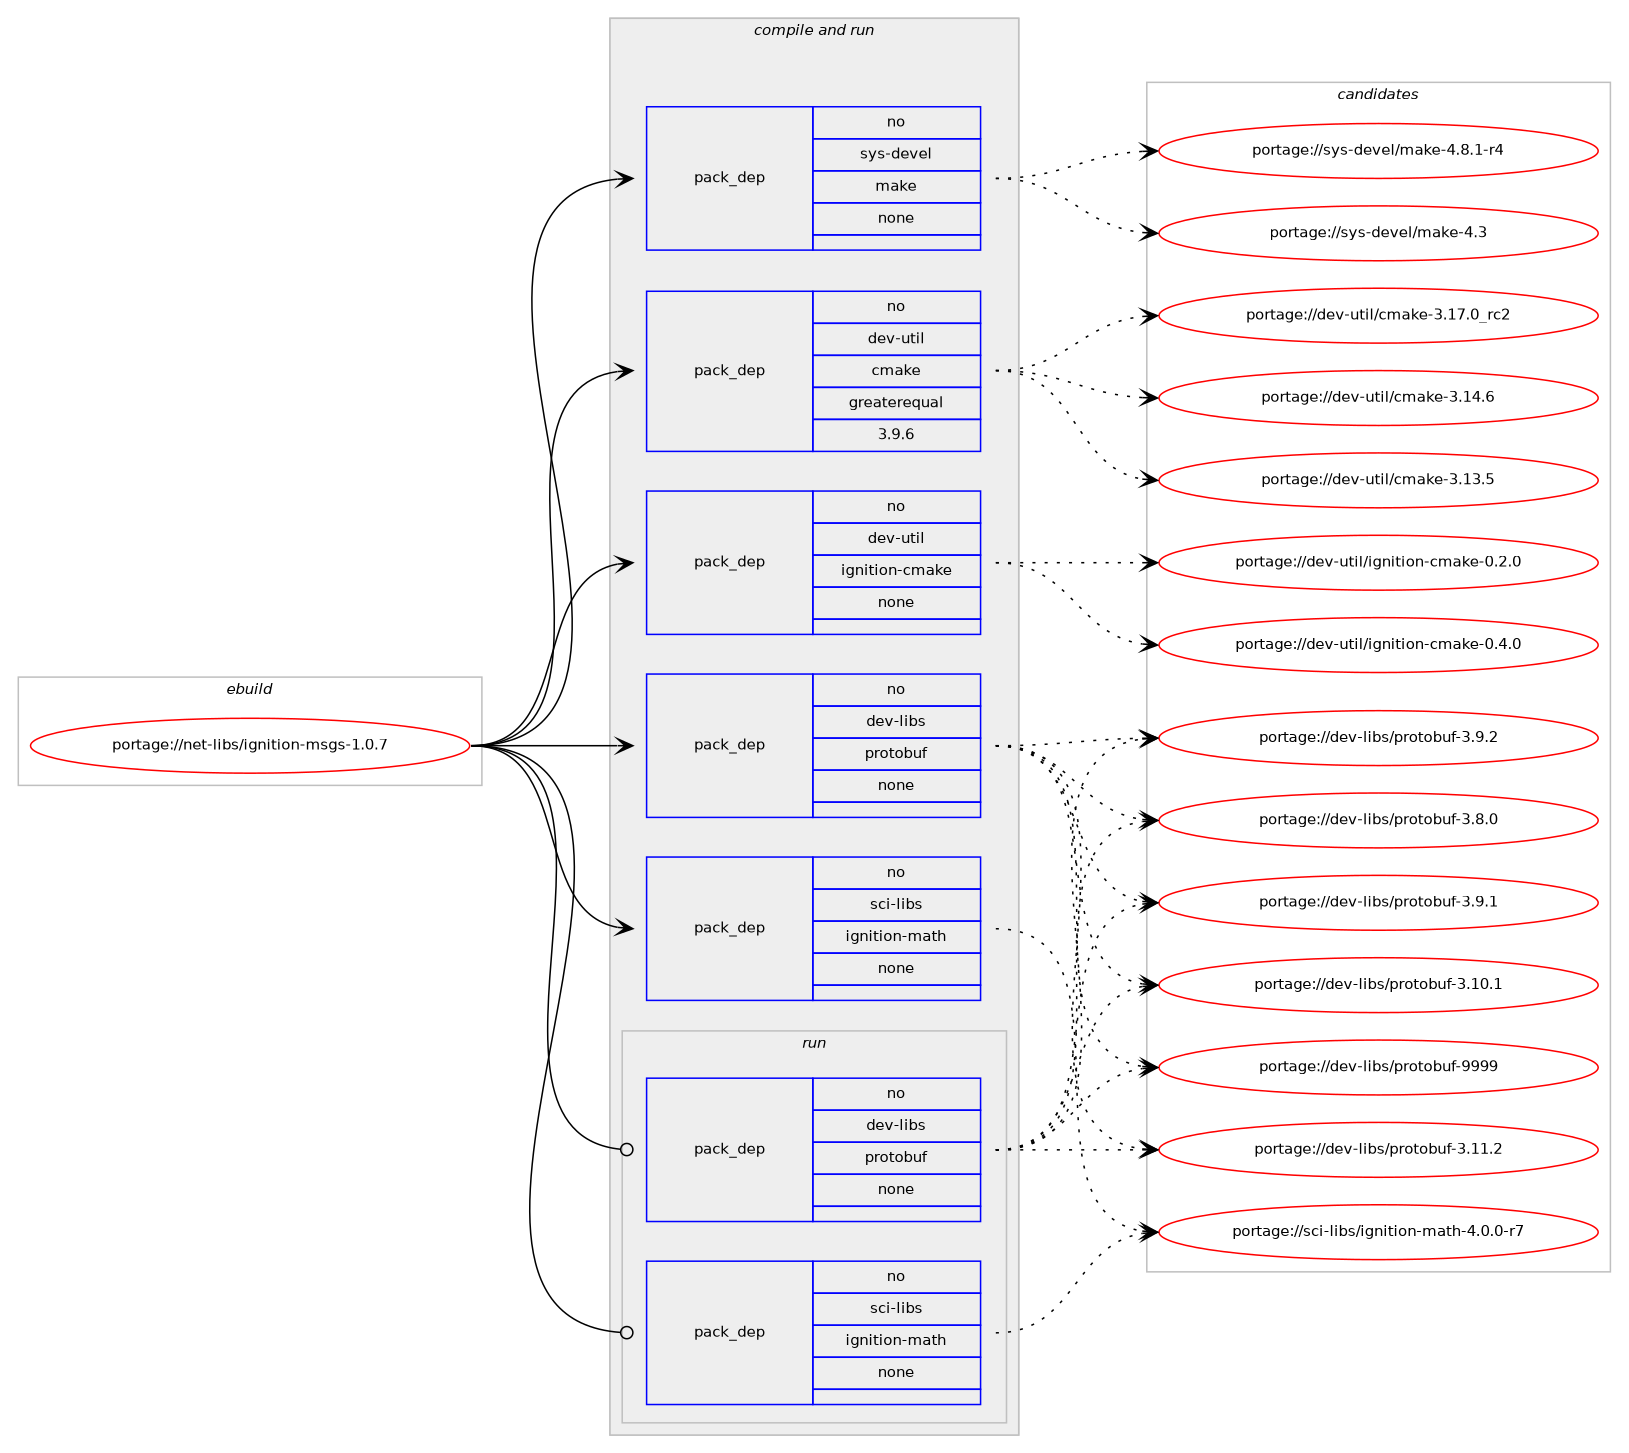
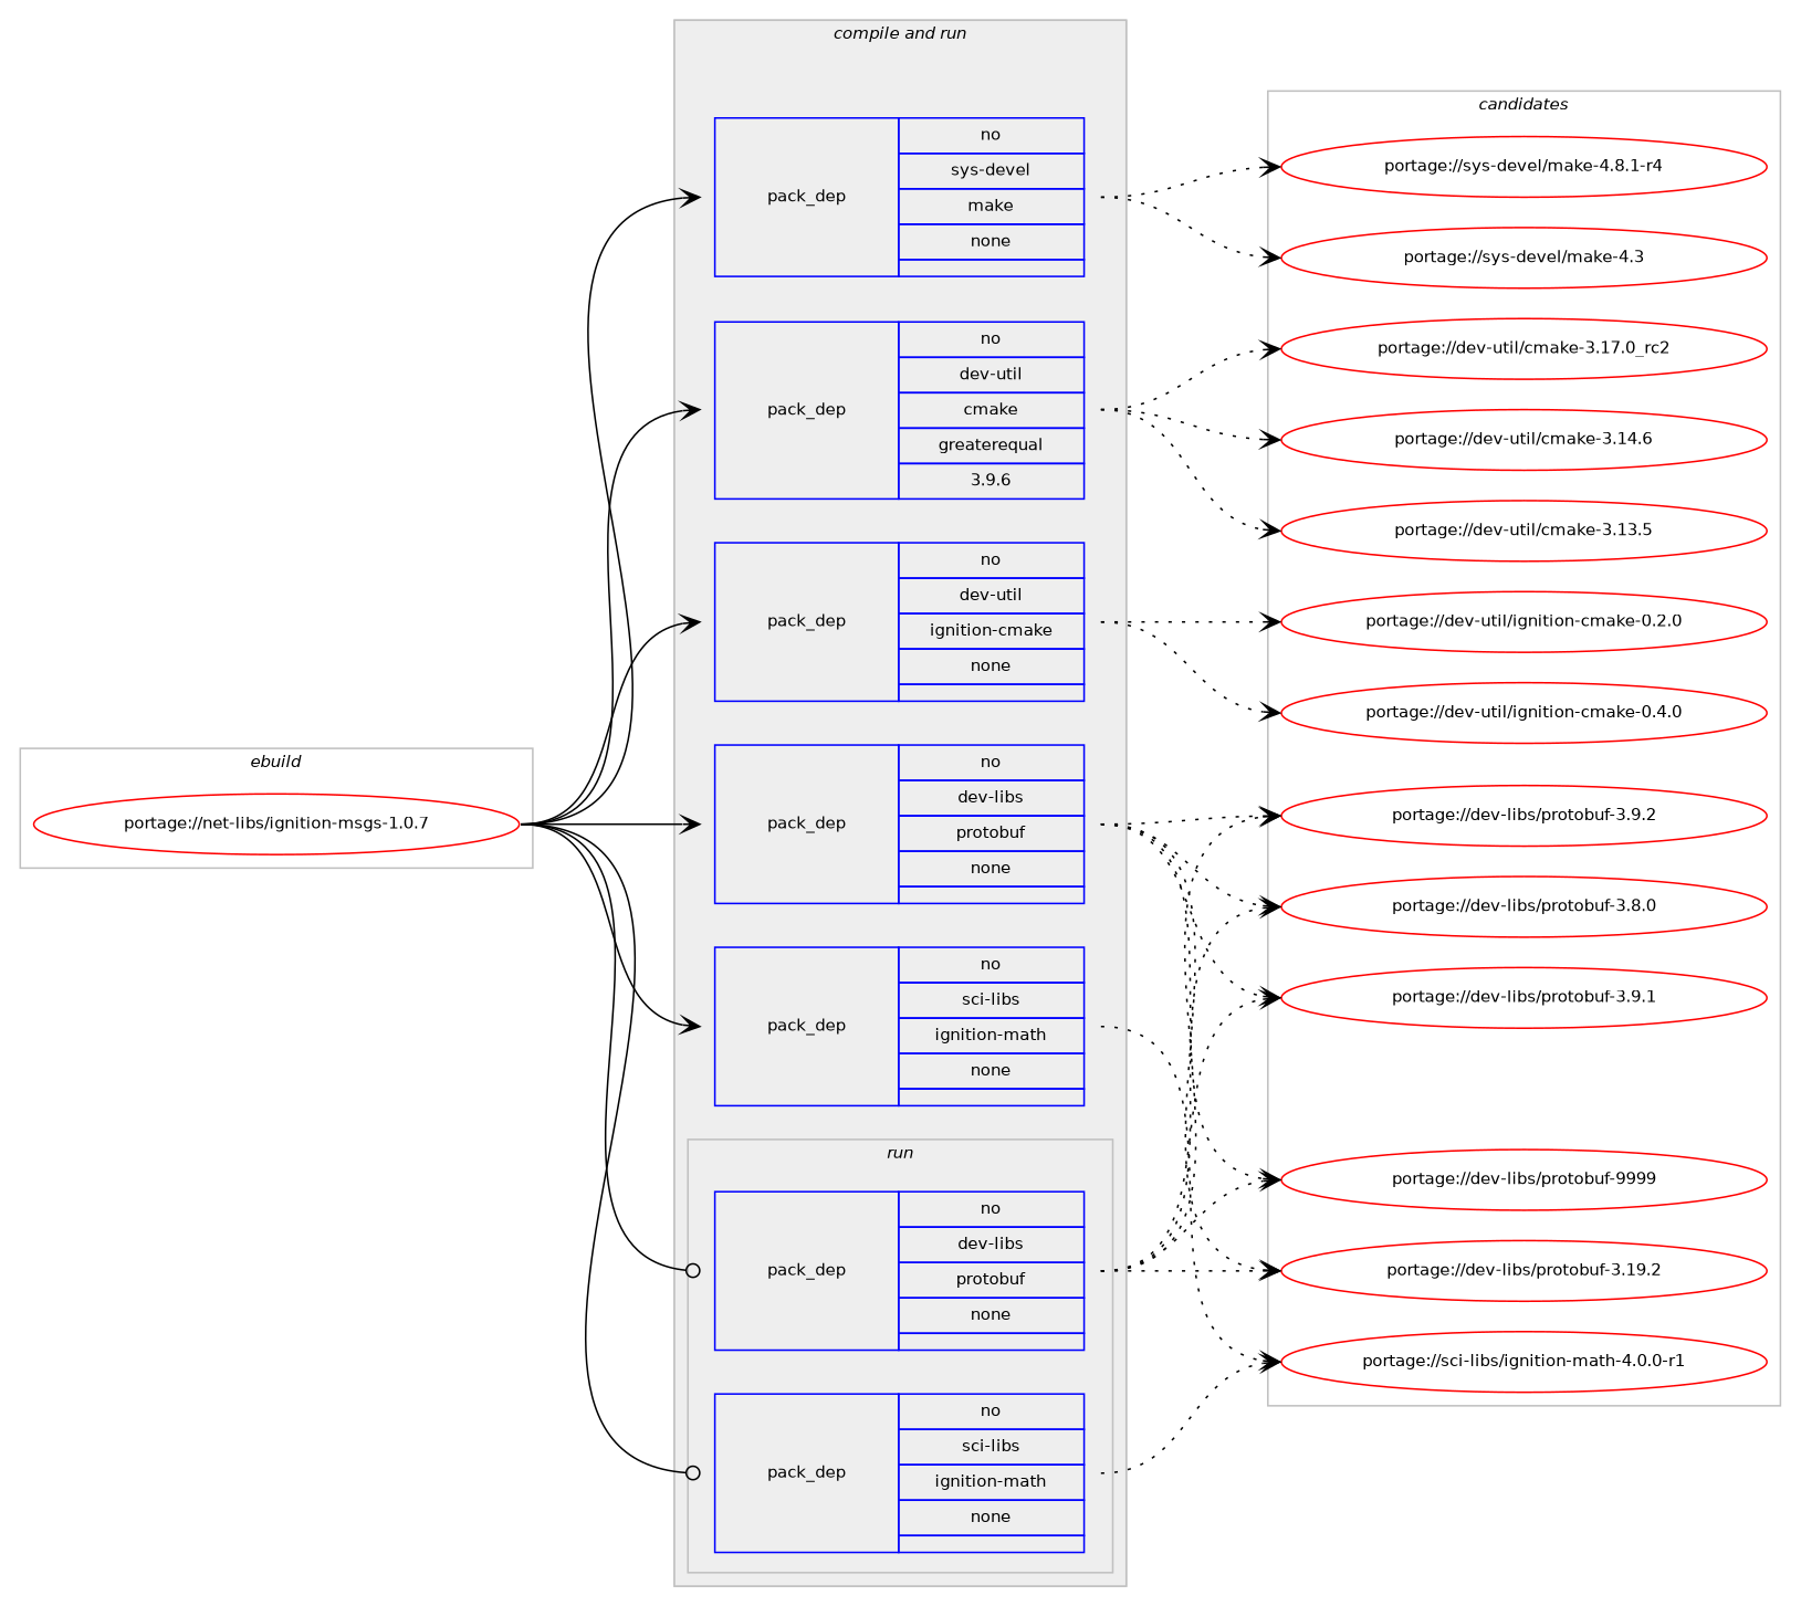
  digraph {
    compound=true
    concentrate=true
    fontname=Helvetica
    fontsize=10
    newrank=true
    rankdir=LR
    ranksep=1.5
    node [color=red fontname=Helvetica fontsize=10]
    edge [arrowhead=vee headport=w style=dotted tailport=e weight=100]
    n1 [label="portage://net-libs/ignition-msgs-1.0.7" width=4]
    n2 [color=blue label=<<TABLE BORDER="0" CELLBORDER="1" CELLSPACING="0" CELLPADDING="4" WIDTH="220"><TR><TD ROWSPAN="6" CELLPADDING="30">pack_dep</TD></TR><TR><TD WIDTH="110">no</TD></TR><TR><TD>dev-libs</TD></TR><TR><TD>protobuf</TD></TR><TR><TD>none</TD></TR><TR><TD></TD></TR></TABLE>> shape=none]
    n3 [color=blue label=<<TABLE BORDER="0" CELLBORDER="1" CELLSPACING="0" CELLPADDING="4" WIDTH="220"><TR><TD ROWSPAN="6" CELLPADDING="30">pack_dep</TD></TR><TR><TD WIDTH="110">no</TD></TR><TR><TD>dev-util</TD></TR><TR><TD>cmake</TD></TR><TR><TD>greaterequal</TD></TR><TR><TD>3.9.6</TD></TR></TABLE>> shape=none]
    n4 [color=blue label=<<TABLE BORDER="0" CELLBORDER="1" CELLSPACING="0" CELLPADDING="4" WIDTH="220"><TR><TD ROWSPAN="6" CELLPADDING="30">pack_dep</TD></TR><TR><TD WIDTH="110">no</TD></TR><TR><TD>dev-util</TD></TR><TR><TD>ignition-cmake</TD></TR><TR><TD>none</TD></TR><TR><TD></TD></TR></TABLE>> shape=none]
    n5 [color=blue label=<<TABLE BORDER="0" CELLBORDER="1" CELLSPACING="0" CELLPADDING="4" WIDTH="220"><TR><TD ROWSPAN="6" CELLPADDING="30">pack_dep</TD></TR><TR><TD WIDTH="110">no</TD></TR><TR><TD>sci-libs</TD></TR><TR><TD>ignition-math</TD></TR><TR><TD>none</TD></TR><TR><TD></TD></TR></TABLE>> shape=none]
    n6 [color=blue label=<<TABLE BORDER="0" CELLBORDER="1" CELLSPACING="0" CELLPADDING="4" WIDTH="220"><TR><TD ROWSPAN="6" CELLPADDING="30">pack_dep</TD></TR><TR><TD WIDTH="110">no</TD></TR><TR><TD>sys-devel</TD></TR><TR><TD>make</TD></TR><TR><TD>none</TD></TR><TR><TD></TD></TR></TABLE>> shape=none]
    n7 [color=blue label=<<TABLE BORDER="0" CELLBORDER="1" CELLSPACING="0" CELLPADDING="4" WIDTH="220"><TR><TD ROWSPAN="6" CELLPADDING="30">pack_dep</TD></TR><TR><TD WIDTH="110">no</TD></TR><TR><TD>dev-libs</TD></TR><TR><TD>protobuf</TD></TR><TR><TD>none</TD></TR><TR><TD></TD></TR></TABLE>> shape=none]
    n8 [color=blue label=<<TABLE BORDER="0" CELLBORDER="1" CELLSPACING="0" CELLPADDING="4" WIDTH="220"><TR><TD ROWSPAN="6" CELLPADDING="30">pack_dep</TD></TR><TR><TD WIDTH="110">no</TD></TR><TR><TD>sci-libs</TD></TR><TR><TD>ignition-math</TD></TR><TR><TD>none</TD></TR><TR><TD></TD></TR></TABLE>> shape=none]
    n9 [label="portage://dev-libs/protobuf-9999" width=4]
    n10 [label="portage://dev-libs/protobuf-3.9.2" width=4]
    n11 [label="portage://dev-libs/protobuf-3.9.1" width=4]
    n12 [label="portage://dev-libs/protobuf-3.8.0" width=4]
-   n13 [label="portage://dev-libs/protobuf-3.11.2" width=4]
-   n14 [label="portage://dev-libs/protobuf-3.10.1" width=4]
+   n13 [label="portage://dev-libs/protobuf-3.19.2" width=4]
    n15 [label="portage://dev-util/cmake-3.17.0_rc2" width=4]
    n16 [label="portage://dev-util/cmake-3.14.6" width=4]
    n17 [label="portage://dev-util/cmake-3.13.5" width=4]
    n18 [label="portage://dev-util/ignition-cmake-0.4.0" width=4]
    n19 [label="portage://dev-util/ignition-cmake-0.2.0" width=4]
-   n20 [label="portage://sci-libs/ignition-math-4.0.0-r7" width=4]
+   n20 [label="portage://sci-libs/ignition-math-4.0.0-r1" width=4]
    n21 [label="portage://sys-devel/make-4.3" width=4]
    n22 [label="portage://sys-devel/make-4.8.1-r4" width=4]
    subgraph cluster_1 {
      color=gray
      label=<<i>ebuild</i>>
      rank=same
      n1
    }
    subgraph cluster_2 {
      color=gray
      label=<<i>dependencies</i>>
      subgraph cluster_3 {
        color=gray
        fillcolor="#eeeeee"
        label=<<i>compile</i>>
        style=filled
        subgraph sub_4 {
          color=gray
          fillcolor="#eeeeee"
          label=<<i>compile</i>>
          style=filled
          n2
        }
        subgraph sub_5 {
          color=gray
          fillcolor="#eeeeee"
          label=<<i>compile</i>>
          style=filled
          n3
        }
        subgraph sub_6 {
          color=gray
          fillcolor="#eeeeee"
          label=<<i>compile</i>>
          style=filled
          n4
        }
        subgraph sub_7 {
          color=gray
          fillcolor="#eeeeee"
          label=<<i>compile</i>>
          style=filled
          n5
        }
        subgraph sub_8 {
          color=gray
          fillcolor="#eeeeee"
          label=<<i>compile</i>>
          style=filled
          n6
        }
      }
      subgraph cluster_9 {
        color=gray
        fillcolor="#eeeeee"
        label=<<i>compile and run</i>>
        style=filled
      }
      subgraph cluster_10 {
        color=gray
        fillcolor="#eeeeee"
        label=<<i>run</i>>
        style=filled
        subgraph sub_11 {
          color=gray
          fillcolor="#eeeeee"
          label=<<i>run</i>>
          style=filled
          n7
        }
        subgraph sub_12 {
          color=gray
          fillcolor="#eeeeee"
          label=<<i>run</i>>
          style=filled
          n8
        }
      }
    }
    subgraph cluster_13 {
      color=gray
      label=<<i>candidates</i>>
      rank=same
      subgraph sub_14 {
        color=black
        label=<<i>candidates</i>>
        nodesep=1
        rank=same
        n9
        n10
        n11
        n12
        n13
-       n14
      }
      subgraph sub_15 {
        color=black
        label=<<i>candidates</i>>
        nodesep=1
        rank=same
        n15
        n16
        n17
      }
      subgraph sub_16 {
        color=black
        label=<<i>candidates</i>>
        nodesep=1
        rank=same
        n18
        n19
      }
      subgraph sub_17 {
        color=black
        label=<<i>candidates</i>>
        nodesep=1
        rank=same
        n20
      }
      subgraph sub_18 {
        color=black
        label=<<i>candidates</i>>
        nodesep=1
        rank=same
        n21
        n22
      }
      subgraph sub_19 {
        color=black
        label=<<i>candidates</i>>
        nodesep=1
        rank=same
        n9
        n10
        n11
        n12
        n13
-       n14
      }
      subgraph sub_20 {
        color=black
        label=<<i>candidates</i>>
        nodesep=1
        rank=same
        n20
      }
    }
    n1 -> n2 [style=solid weight=20]
    n1 -> n3 [style=solid weight=20]
    n1 -> n4 [style=solid weight=20]
    n1 -> n5 [style=solid weight=20]
    n1 -> n6 [style=solid weight=20]
    n1 -> n7 [arrowhead=odot style=solid weight=20]
    n1 -> n8 [arrowhead=odot style=solid weight=20]
    n2 -> n9
    n2 -> n10
    n2 -> n11
    n2 -> n12
    n2 -> n13
-   n2 -> n14
    n3 -> n15
    n3 -> n16
    n3 -> n17
    n4 -> n18
    n4 -> n19
    n5 -> n20
    n6 -> n21
    n6 -> n22
    n7 -> n9
    n7 -> n10
    n7 -> n11
    n7 -> n12
    n7 -> n13
-   n7 -> n14
    n8 -> n20
  }
